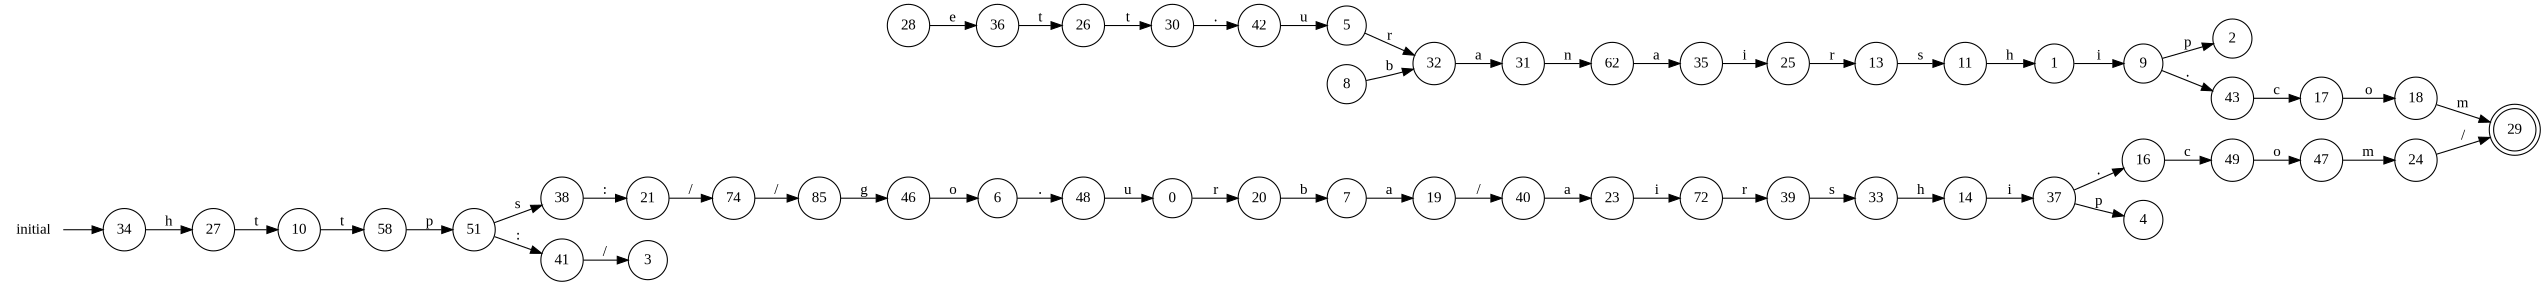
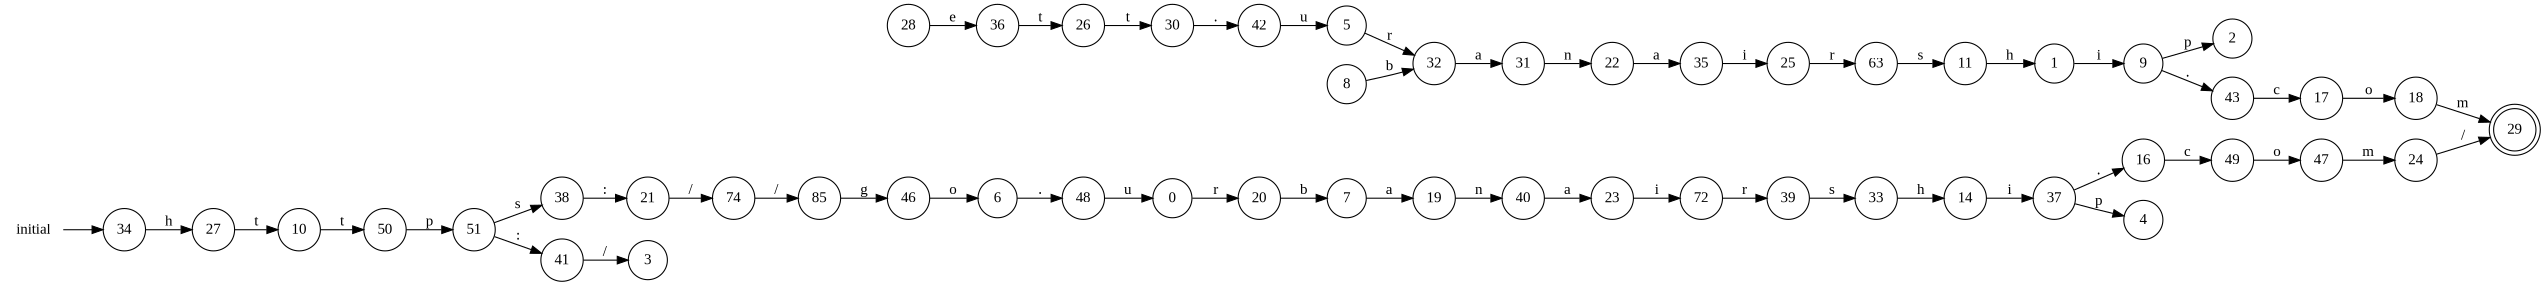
  digraph {
    fontname="Liberation Serif"
    rankdir=LR
    node [fontname="Liberation Serif" shape=circle]
    edge [fontname="Liberation Serif"]
    0
    20
    7
    19
    1
    9
    2
    43
    17
    18
    28
    36
    16
    49
    47
    5
    32
    8
    31
    6
    48
    40
    23
-   22 [label=62]
+   22
    10
-   50 [label=58]
+   50
    51
    38
    41
    11
    n31 [label=72]
    39
    33
    14
-   13
+   13 [label=63]
    37
    4
    n38 [label=85]
    46
    24
    29 [shape=doublecircle]
    n42 [label=74]
    21
    35
    25
    26
    30
    42
    27
    34
    initial [shape=plaintext]
    3
    0 -> 20 [label=r]
    20 -> 7 [label=b]
    7 -> 19 [label=a]
-   19 -> 40 [label="/"]
+   19 -> 40 [label=n]
    1 -> 9 [label=i]
    9 -> 2 [label=p]
    9 -> 43 [label="."]
    43 -> 17 [label=c]
    17 -> 18 [label=o]
    18 -> 29 [label=m]
    28 -> 36 [label=e]
    36 -> 26 [label=t]
    16 -> 49 [label=c]
    49 -> 47 [label=o]
    47 -> 24 [label=m]
    5 -> 32 [label=r]
    32 -> 31 [label=a]
    8 -> 32 [label=b]
    31 -> 22 [label=n]
    6 -> 48 [label="."]
    48 -> 0 [label=u]
    40 -> 23 [label=a]
    23 -> n31 [label=i]
    22 -> 35 [label=a]
    10 -> 50 [label=t]
    50 -> 51 [label=p]
    51 -> 38 [label=s]
    51 -> 41 [label=":"]
    38 -> 21 [label=":"]
    41 -> 3 [label="/"]
    11 -> 1 [label=h]
    n31 -> 39 [label=r]
    39 -> 33 [label=s]
    33 -> 14 [label=h]
    14 -> 37 [label=i]
    13 -> 11 [label=s]
    37 -> 16 [label="."]
    37 -> 4 [label=p]
    n38 -> 46 [label=g]
    46 -> 6 [label=o]
    24 -> 29 [label="/"]
    n42 -> n38 [label="/"]
    21 -> n42 [label="/"]
    35 -> 25 [label=i]
    25 -> 13 [label=r]
    26 -> 30 [label=t]
    30 -> 42 [label="."]
    42 -> 5 [label=u]
    27 -> 10 [label=t]
    34 -> 27 [label=h]
    initial -> 34
  }
